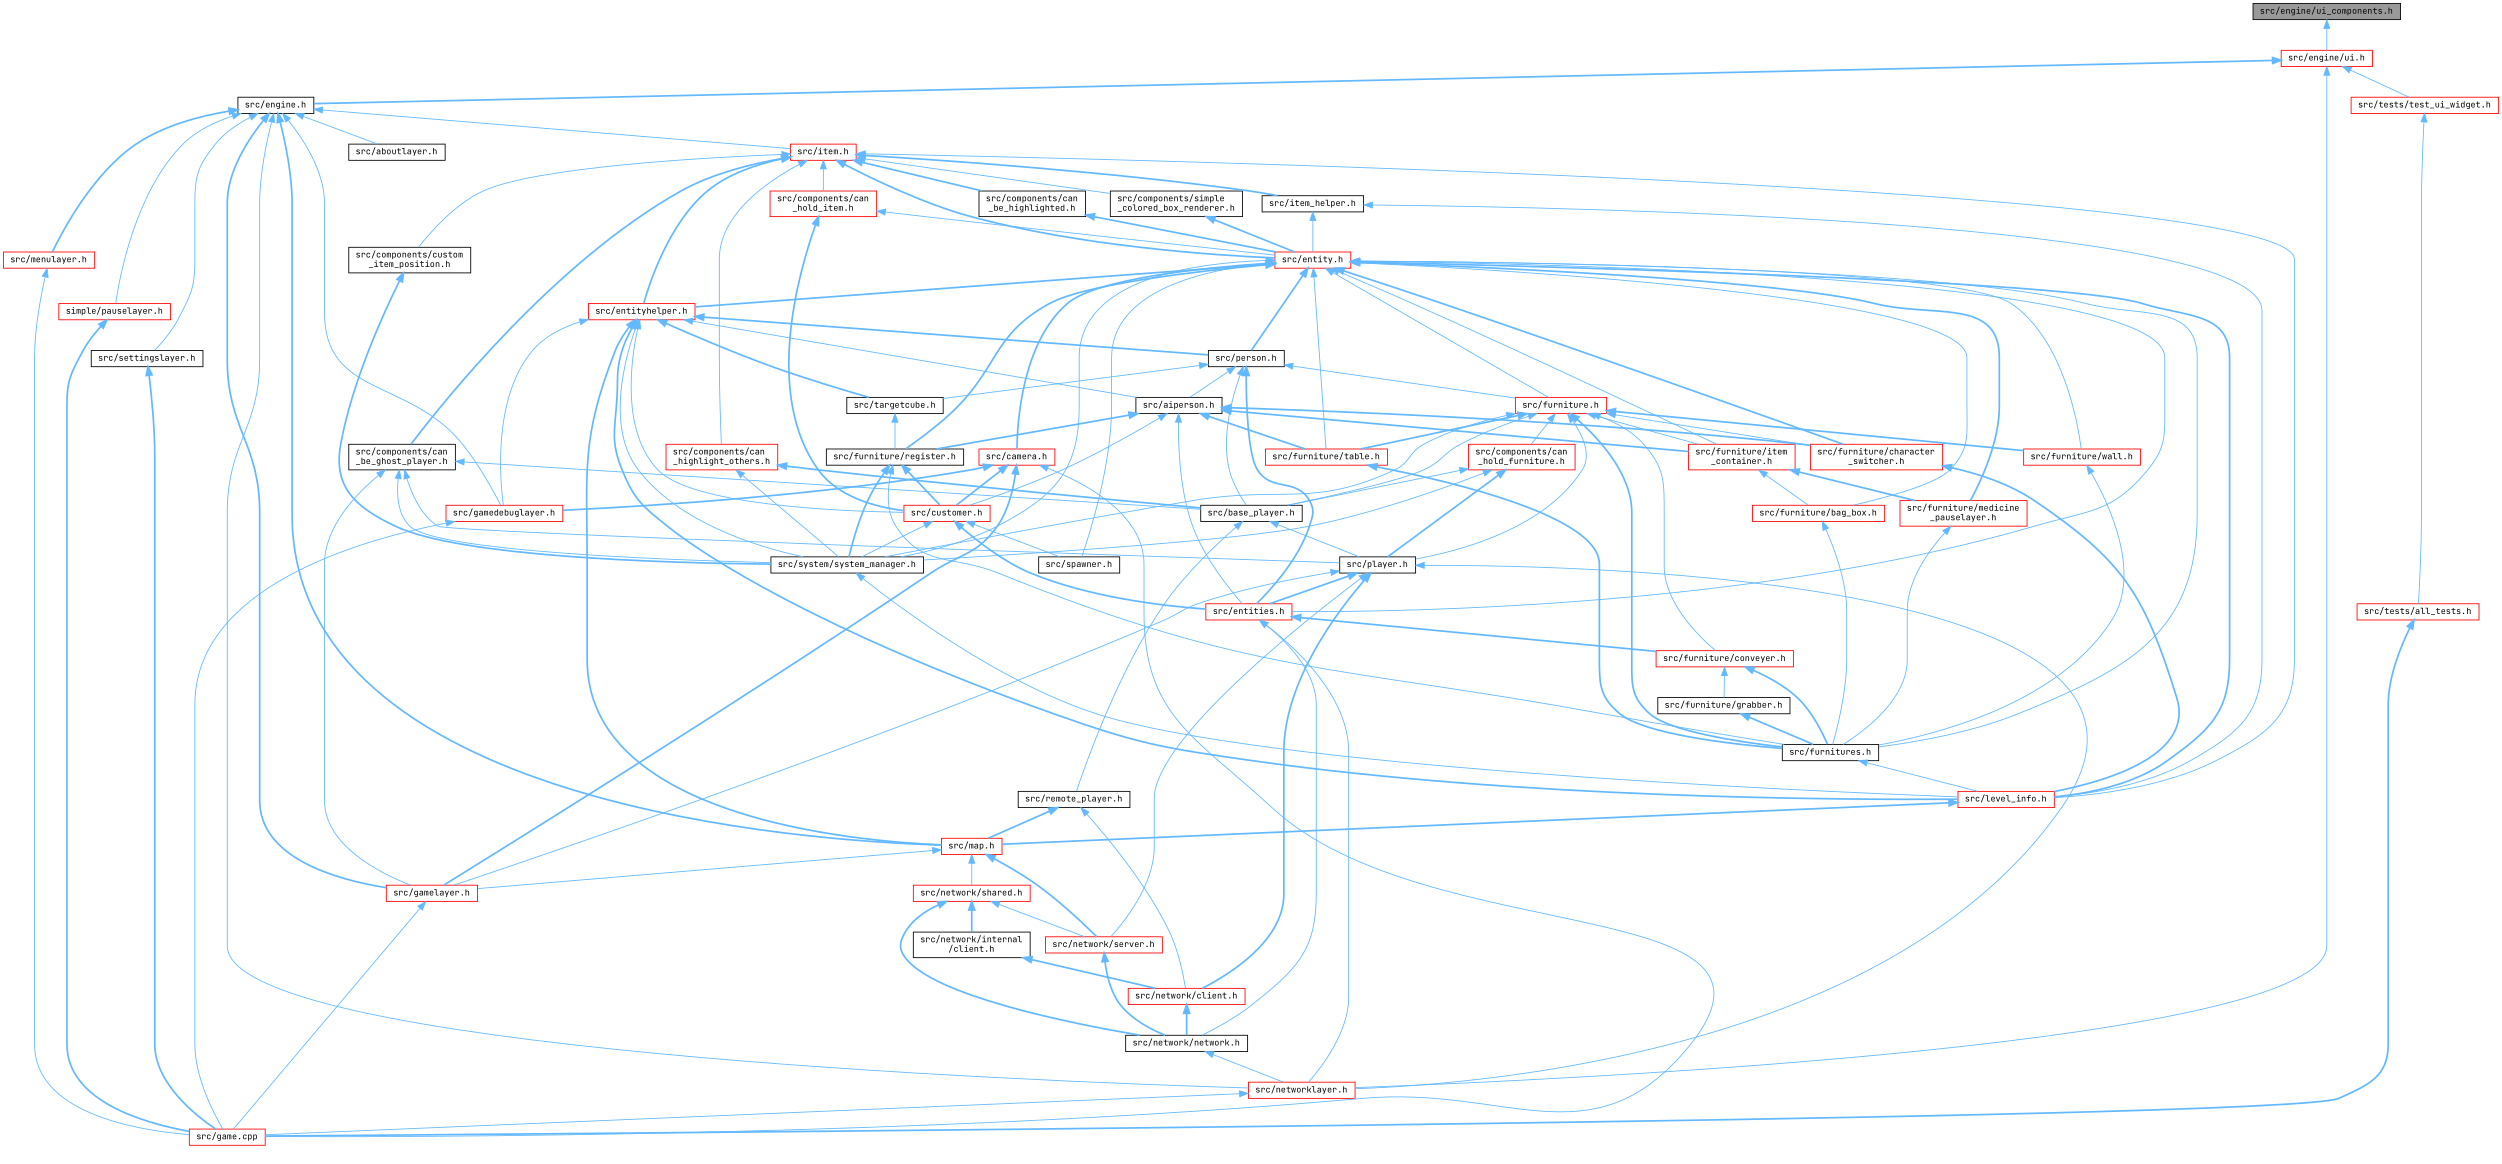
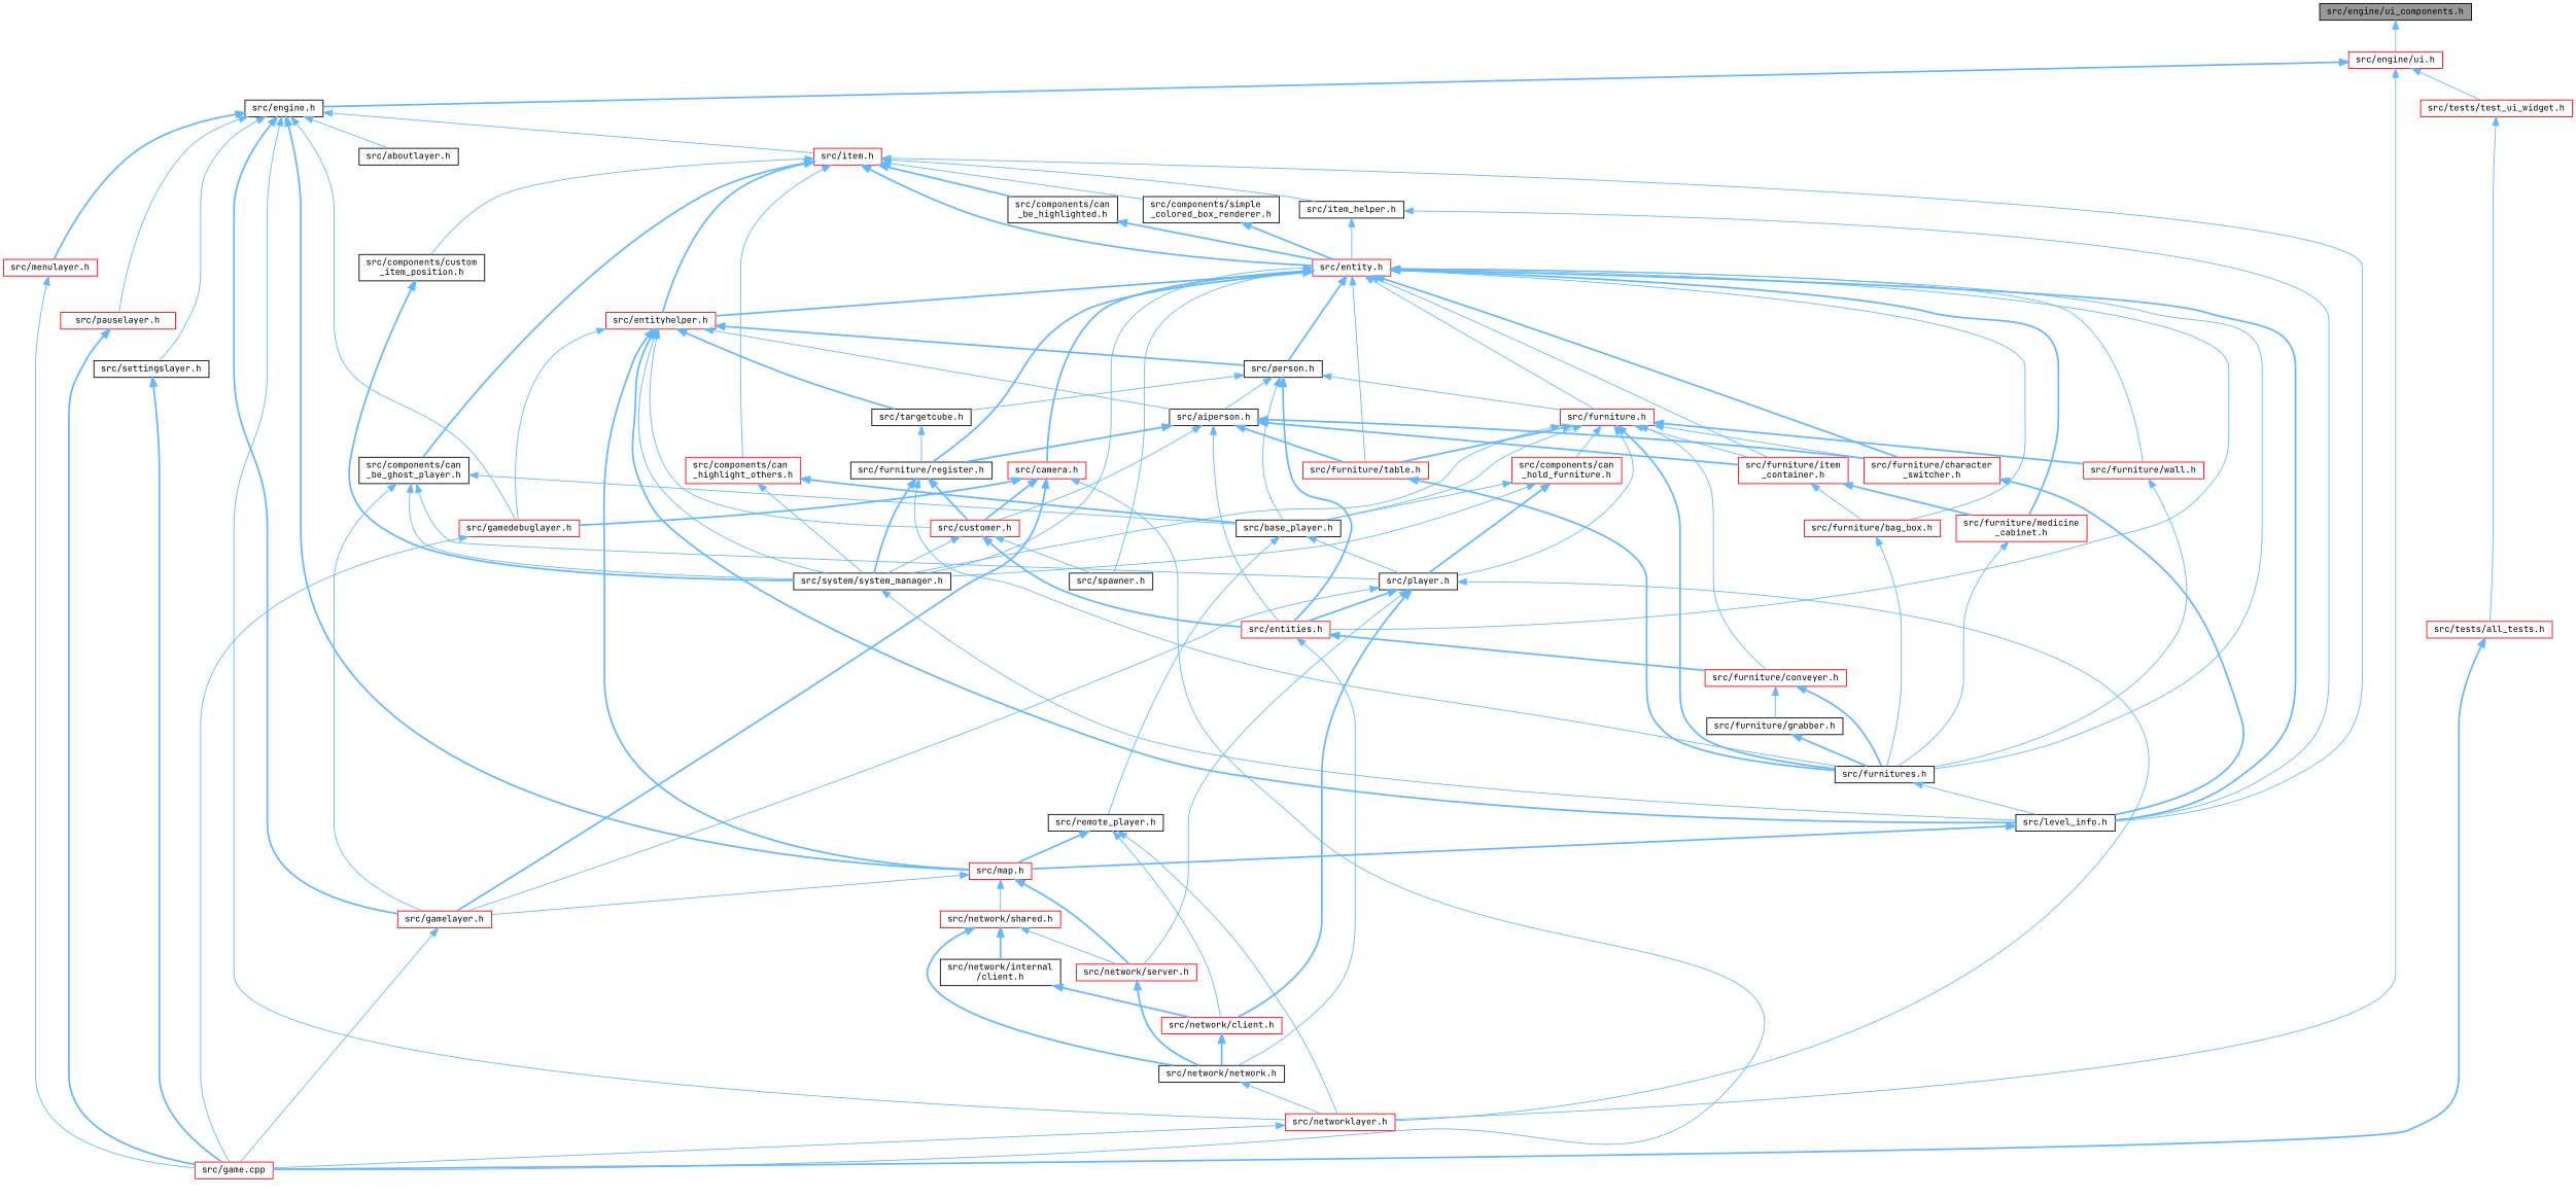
  digraph {
    fontname="JetBrains Mono"
    node [color=red fillcolor=white fontname="JetBrains Mono" fontsize=10 shape=box style=filled]
    edge [color=steelblue1 dir=back fontname="JetBrains Mono" fontsize=10 labelfontname=Helvetica labelfontsize=10 style=solid]
    n1 [color=black fillcolor=grey60 fontcolor=black height=0.2 label="src/engine/ui_components.h" width=0.4]
    n2 [height=0.2 label="src/engine/ui.h" width=0.4]
    n3 [color=black height=0.2 label="src/engine.h" width=0.4]
    n4 [height=0.2 label="src/networklayer.h" width=0.4]
    n5 [height=0.2 label="src/tests/test_ui_widget.h" width=0.4]
    n6 [color=black height=0.2 label="src/aboutlayer.h" width=0.4]
    n7 [height=0.2 label="src/gamedebuglayer.h" width=0.4]
    n8 [height=0.2 label="src/gamelayer.h" width=0.4]
    n9 [height=0.2 label="src/item.h" width=0.4]
    n10 [height=0.2 label="src/map.h" width=0.4]
    n11 [height=0.2 label="src/menulayer.h" width=0.4]
-   n12 [height=0.2 label="simple/pauselayer.h" width=0.4]
+   n12 [height=0.2 label="src/pauselayer.h" width=0.4]
    n13 [color=black height=0.2 label="src/settingslayer.h" width=0.4]
    n14 [height=0.2 label="src/game.cpp" width=0.4]
    n15 [height=0.2 label="src/tests/all_tests.h" width=0.4]
    n16 [color=black height=0.2 label="src/components/can\l_be_ghost_player.h" width=0.4]
-   n17 [height=0.2 label="src/level_info.h" width=0.4]
+   n17 [color=black height=0.2 label="src/level_info.h" width=0.4]
    n18 [color=black height=0.2 label="src/components/can\l_be_highlighted.h" width=0.4]
    n19 [height=0.2 label="src/entity.h" width=0.4]
    n20 [height=0.2 label="src/entityhelper.h" width=0.4]
    n21 [height=0.2 label="src/components/can\l_highlight_others.h" width=0.4]
-   n22 [height=0.2 label="src/components/can\l_hold_item.h" width=0.4]
    n23 [color=black height=0.2 label="src/components/custom\l_item_position.h" width=0.4]
    n24 [color=black height=0.2 label="src/components/simple\l_colored_box_renderer.h" width=0.4]
    n25 [color=black height=0.2 label="src/item_helper.h" width=0.4]
    n26 [height=0.2 label="src/network/server.h" width=0.4]
    n27 [height=0.2 label="src/network/shared.h" width=0.4]
    n28 [color=black height=0.2 label="src/base_player.h" width=0.4]
    n29 [color=black height=0.2 label="src/player.h" width=0.4]
    n30 [color=black height=0.2 label="src/system/system_manager.h" width=0.4]
    n31 [height=0.2 label="src/entities.h" width=0.4]
    n32 [color=black height=0.2 label="src/furnitures.h" width=0.4]
    n33 [height=0.2 label="src/camera.h" width=0.4]
    n34 [color=black height=0.2 label="src/spawner.h" width=0.4]
    n35 [height=0.2 label="src/furniture/character\l_switcher.h" width=0.4]
    n36 [height=0.2 label="src/furniture/item\l_container.h" width=0.4]
    n37 [height=0.2 label="src/furniture/bag_box.h" width=0.4]
-   n38 [height=0.2 label="src/furniture/medicine\l_pauselayer.h" width=0.4]
+   n38 [height=0.2 label="src/furniture/medicine\l_cabinet.h" width=0.4]
    n39 [color=black height=0.2 label="src/furniture/register.h" width=0.4]
    n40 [height=0.2 label="src/furniture/table.h" width=0.4]
    n41 [color=black height=0.2 label="src/person.h" width=0.4]
    n42 [height=0.2 label="src/furniture.h" width=0.4]
    n43 [height=0.2 label="src/furniture/wall.h" width=0.4]
    n44 [height=0.2 label="src/customer.h" width=0.4]
    n45 [color=black height=0.2 label="src/aiperson.h" width=0.4]
    n46 [color=black height=0.2 label="src/targetcube.h" width=0.4]
    n47 [color=black height=0.2 label="src/remote_player.h" width=0.4]
    n48 [height=0.2 label="src/network/client.h" width=0.4]
    n49 [height=0.2 label="src/furniture/conveyer.h" width=0.4]
    n50 [color=black height=0.2 label="src/network/network.h" width=0.4]
    n51 [color=black height=0.2 label="src/furniture/grabber.h" width=0.4]
    n52 [color=black height=0.2 label="src/network/internal\l/client.h" width=0.4]
    n53 [height=0.2 label="src/components/can\l_hold_furniture.h" width=0.4]
    n1 -> n2
    n2 -> n3 [style=bold]
    n2 -> n4
    n2 -> n5
    n3 -> n4
    n3 -> n6
    n3 -> n7
    n3 -> n8 [style=bold]
    n3 -> n9
    n3 -> n10 [style=bold]
    n3 -> n11 [style=bold]
    n3 -> n12
    n3 -> n13
    n4 -> n14
    n5 -> n15
    n7 -> n14
    n8 -> n14
    n9 -> n16 [style=bold]
    n9 -> n17
    n9 -> n18 [style=bold]
    n9 -> n19 [style=bold]
    n9 -> n20 [style=bold]
    n9 -> n21
-   n9 -> n22
    n9 -> n23
    n9 -> n24
-   n9 -> n25 [style=bold]
+   n9 -> n25
    n10 -> n8
    n10 -> n26 [style=bold]
    n10 -> n27
    n11 -> n14
    n12 -> n14 [style=bold]
    n13 -> n14 [style=bold]
    n15 -> n14 [style=bold]
    n16 -> n8
    n16 -> n28
    n16 -> n29
    n16 -> n30
    n17 -> n10 [style=bold]
    n18 -> n19 [style=bold]
    n19 -> n17 [style=bold]
    n19 -> n20 [style=bold]
    n19 -> n30
    n19 -> n31
    n19 -> n32
    n19 -> n33 [style=bold]
    n19 -> n34
    n19 -> n35 [style=bold]
    n19 -> n36
    n19 -> n37
    n19 -> n38 [style=bold]
    n19 -> n39 [style=bold]
    n19 -> n40
    n19 -> n41 [style=bold]
    n19 -> n42
    n19 -> n43
    n20 -> n7
    n20 -> n10 [style=bold]
    n20 -> n17 [style=bold]
    n20 -> n30
    n20 -> n41 [style=bold]
    n20 -> n44
    n20 -> n45
    n20 -> n46 [style=bold]
    n21 -> n28 [style=bold]
    n21 -> n30
-   n22 -> n19
-   n22 -> n44 [style=bold]
    n23 -> n30 [style=bold]
    n24 -> n19 [style=bold]
    n25 -> n17
    n25 -> n19
    n26 -> n50 [style=bold]
    n27 -> n26
    n27 -> n50 [style=bold]
    n27 -> n52 [style=bold]
    n28 -> n29
    n28 -> n47
    n29 -> n4
    n29 -> n8
    n29 -> n26
    n29 -> n31 [style=bold]
    n29 -> n48 [style=bold]
    n30 -> n17
    n31 -> n49 [style=bold]
    n31 -> n50
    n32 -> n17
    n33 -> n7 [style=bold]
    n33 -> n8 [style=bold]
    n33 -> n14
    n33 -> n44 [style=bold]
    n35 -> n17 [style=bold]
    n36 -> n37
    n36 -> n38 [style=bold]
    n37 -> n32
    n38 -> n32
    n39 -> n30 [style=bold]
    n39 -> n32
    n39 -> n44 [style=bold]
    n40 -> n32 [style=bold]
    n41 -> n28
    n41 -> n31 [style=bold]
    n41 -> n42
    n41 -> n45
    n41 -> n46
    n42 -> n28
    n42 -> n29
    n42 -> n30
    n42 -> n32 [style=bold]
    n42 -> n35
    n42 -> n36
    n42 -> n40 [style=bold]
    n42 -> n43 [style=bold]
    n42 -> n49
    n42 -> n53
    n43 -> n32
    n44 -> n30
    n44 -> n31 [style=bold]
    n44 -> n34
    n45 -> n31
    n45 -> n35 [style=bold]
    n45 -> n36 [style=bold]
    n45 -> n39 [style=bold]
    n45 -> n40 [style=bold]
    n45 -> n44
    n46 -> n39
-   n31 -> n4
+   n47 -> n4
    n47 -> n10 [style=bold]
    n47 -> n48
    n48 -> n50 [style=bold]
    n49 -> n32 [style=bold]
    n49 -> n51
    n50 -> n4
    n51 -> n32 [style=bold]
    n52 -> n48 [style=bold]
    n53 -> n28
    n53 -> n29 [style=bold]
    n53 -> n30
  }
